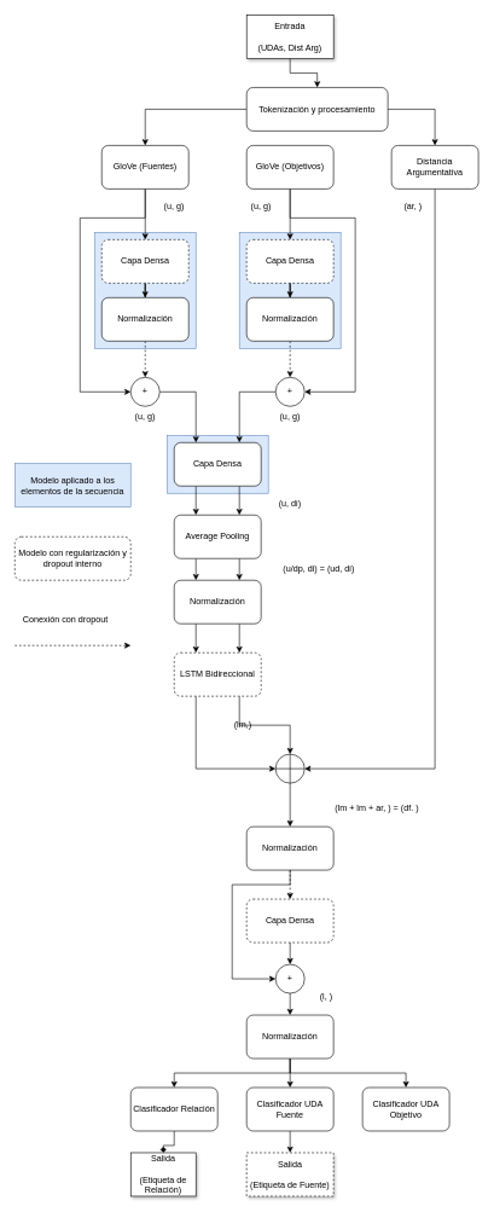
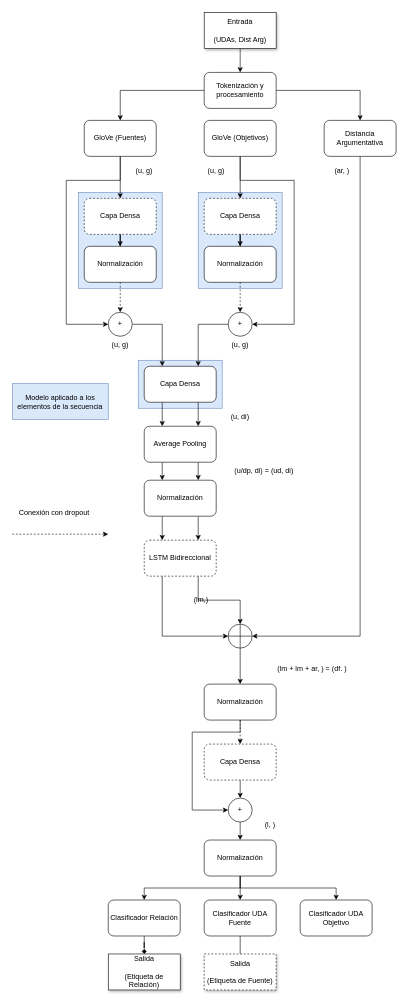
  <mxCell id="0" />
  <mxCell id="1" parent="0" />
  <mxCell id="2" value="" style="rounded=0;whiteSpace=wrap;shadow=0;sketch=0;fillColor=#dae8fc;strokeColor=#6c8ebf;" parent="1" vertex="1"><mxGeometry x="230" y="600" width="140" height="80" as="geometry" /></mxCell>
  <mxCell id="3" value="" style="rounded=0;whiteSpace=wrap;shadow=0;sketch=0;fillColor=#dae8fc;strokeColor=#6c8ebf;" parent="1" vertex="1"><mxGeometry x="330" y="320" width="140" height="160" as="geometry" /></mxCell>
  <mxCell id="4" value="" style="rounded=0;whiteSpace=wrap;shadow=0;sketch=0;fillColor=#dae8fc;strokeColor=#6c8ebf;" parent="1" vertex="1"><mxGeometry x="130" y="320" width="140" height="160" as="geometry" /></mxCell>
  <mxCell id="5" value="" style="edgeStyle=orthogonalEdgeStyle;rounded=0;jumpStyle=gap;orthogonalLoop=1;jettySize=auto;exitX=0.5;exitY=1;exitDx=0;exitDy=0;strokeColor=default;" parent="1" source="6" target="9" edge="1"><mxGeometry relative="1" as="geometry" /></mxCell>
  <mxCell id="6" value="Entrada &#10;&#10;(UDAs, Dist Arg)" style="rounded=0;whiteSpace=wrap;shadow=1;sketch=0;" parent="1" vertex="1"><mxGeometry x="340" width="120" height="60" as="geometry" y="20" /></mxCell>
  <mxCell id="7" value="" style="edgeStyle=orthogonalEdgeStyle;rounded=0;jumpStyle=gap;orthogonalLoop=1;jettySize=auto;exitX=0;exitY=0.5;exitDx=0;exitDy=0;entryX=0.5;entryY=0;entryDx=0;entryDy=0;strokeColor=default;" parent="1" source="9" target="14" edge="1"><mxGeometry relative="1" as="geometry" /></mxCell>
  <mxCell id="8" value="" style="edgeStyle=orthogonalEdgeStyle;rounded=0;jumpStyle=gap;orthogonalLoop=1;jettySize=auto;exitX=1;exitY=0.5;exitDx=0;exitDy=0;entryX=0.5;entryY=0;entryDx=0;entryDy=0;strokeColor=default;" parent="1" source="9" target="11" edge="1"><mxGeometry relative="1" as="geometry" /></mxCell>
- <mxCell id="9" value="Tokenización y procesamiento" style="rounded=1;whiteSpace=wrap;shadow=0;sketch=0;" parent="1" vertex="1"><mxGeometry x="340" y="120" width="195" height="60" as="geometry" /></mxCell>
+ <mxCell id="9" value="Tokenización y procesamiento" style="rounded=1;whiteSpace=wrap;shadow=0;sketch=0;" parent="1" vertex="1"><mxGeometry x="340" y="120" width="120" height="60" as="geometry" /></mxCell>
  <mxCell id="10" value="" style="edgeStyle=orthogonalEdgeStyle;rounded=0;jumpStyle=gap;orthogonalLoop=1;jettySize=auto;exitX=0.5;exitY=1;exitDx=0;exitDy=0;entryX=1;entryY=0.5;entryDx=0;entryDy=0;entryPerimeter=0;strokeColor=default;" parent="1" source="11" target="43" edge="1"><mxGeometry relative="1" as="geometry" /></mxCell>
  <mxCell id="11" value="Distancia Argumentativa" style="rounded=1;whiteSpace=wrap;shadow=0;sketch=0;" parent="1" vertex="1"><mxGeometry x="540" y="200" width="120" height="60" as="geometry" /></mxCell>
  <mxCell id="12" value="" style="edgeStyle=orthogonalEdgeStyle;rounded=0;jumpStyle=gap;orthogonalLoop=1;jettySize=auto;strokeColor=default;" parent="1" source="14" target="19" edge="1"><mxGeometry relative="1" as="geometry" /></mxCell>
  <mxCell id="13" value="" style="edgeStyle=orthogonalEdgeStyle;rounded=0;jumpStyle=gap;orthogonalLoop=1;jettySize=auto;exitX=0.5;exitY=1;exitDx=0;exitDy=0;strokeColor=default;entryX=0;entryY=0.5;entryDx=0;entryDy=0;" parent="1" source="14" target="27" edge="1"><mxGeometry relative="1" as="geometry"><mxPoint x="100" y="540" as="targetPoint" /><Array as="points"><mxPoint x="200" y="300" /><mxPoint x="110" y="300" /><mxPoint x="110" y="540" /></Array></mxGeometry></mxCell>
  <mxCell id="14" value="GloVe (Fuentes)" style="rounded=1;whiteSpace=wrap;shadow=0;sketch=0;" parent="1" vertex="1"><mxGeometry x="140" y="200" width="120" height="60" as="geometry" /></mxCell>
  <mxCell id="15" value="" style="edgeStyle=orthogonalEdgeStyle;rounded=0;jumpStyle=gap;orthogonalLoop=1;jettySize=auto;strokeColor=default;" parent="1" source="17" target="23" edge="1"><mxGeometry relative="1" as="geometry" /></mxCell>
  <mxCell id="16" value="" style="edgeStyle=orthogonalEdgeStyle;rounded=0;jumpStyle=gap;orthogonalLoop=1;jettySize=auto;exitX=0.5;exitY=1;exitDx=0;exitDy=0;strokeColor=default;entryX=1;entryY=0.5;entryDx=0;entryDy=0;" parent="1" source="17" target="29" edge="1"><mxGeometry relative="1" as="geometry"><mxPoint x="510" y="510" as="targetPoint" /><Array as="points"><mxPoint x="400" y="300" /><mxPoint x="490" y="300" /><mxPoint x="490" y="540" /></Array></mxGeometry></mxCell>
  <mxCell id="17" value="GloVe (Objetivos)" style="rounded=1;whiteSpace=wrap;shadow=0;sketch=0;" parent="1" vertex="1"><mxGeometry x="340" y="200" width="120" height="60" as="geometry" /></mxCell>
  <mxCell id="18" value="" style="edgeStyle=orthogonalEdgeStyle;rounded=0;jumpStyle=gap;orthogonalLoop=1;jettySize=auto;strokeColor=default;" parent="1" source="19" target="21" edge="1"><mxGeometry relative="1" as="geometry" /></mxCell>
  <mxCell id="19" value="Capa Densa" style="rounded=1;whiteSpace=wrap;shadow=0;sketch=0;dashed=1;" parent="1" vertex="1"><mxGeometry x="140" y="330" width="120" height="60" as="geometry" /></mxCell>
  <mxCell id="20" value="" style="edgeStyle=orthogonalEdgeStyle;rounded=0;jumpStyle=gap;orthogonalLoop=1;jettySize=auto;exitX=0.5;exitY=1;exitDx=0;exitDy=0;strokeColor=default;dashed=1;" parent="1" source="21" target="27" edge="1"><mxGeometry relative="1" as="geometry" /></mxCell>
  <mxCell id="21" value="Normalización" style="rounded=1;whiteSpace=wrap;shadow=0;sketch=0;" parent="1" vertex="1"><mxGeometry x="140" y="410" width="120" height="60" as="geometry" /></mxCell>
  <mxCell id="22" value="" style="edgeStyle=orthogonalEdgeStyle;rounded=0;jumpStyle=gap;orthogonalLoop=1;jettySize=auto;strokeColor=default;" parent="1" source="23" target="25" edge="1"><mxGeometry relative="1" as="geometry" /></mxCell>
  <mxCell id="23" value="Capa Densa" style="rounded=1;whiteSpace=wrap;shadow=0;sketch=0;dashed=1;" parent="1" vertex="1"><mxGeometry x="340" y="330" width="120" height="60" as="geometry" /></mxCell>
  <mxCell id="24" value="" style="edgeStyle=orthogonalEdgeStyle;rounded=0;jumpStyle=gap;orthogonalLoop=1;jettySize=auto;exitX=0.5;exitY=1;exitDx=0;exitDy=0;strokeColor=default;dashed=1;" parent="1" source="25" target="29" edge="1"><mxGeometry relative="1" as="geometry" /></mxCell>
  <mxCell id="25" value="Normalización" style="rounded=1;whiteSpace=wrap;shadow=0;sketch=0;" parent="1" vertex="1"><mxGeometry x="340" y="410" width="120" height="60" as="geometry" /></mxCell>
  <mxCell id="26" value="" style="edgeStyle=orthogonalEdgeStyle;rounded=0;jumpStyle=gap;orthogonalLoop=1;jettySize=auto;exitX=1;exitY=0.5;exitDx=0;exitDy=0;entryX=0.25;entryY=0;entryDx=0;entryDy=0;strokeColor=default;" parent="1" source="27" target="32" edge="1"><mxGeometry relative="1" as="geometry" /></mxCell>
  <mxCell id="27" value="+" style="ellipse;whiteSpace=wrap;aspect=fixed;rounded=0;shadow=0;sketch=0;" parent="1" vertex="1"><mxGeometry x="180" y="520" width="40" height="40" as="geometry" /></mxCell>
  <mxCell id="28" value="" style="edgeStyle=orthogonalEdgeStyle;rounded=0;jumpStyle=gap;orthogonalLoop=1;jettySize=auto;exitX=0;exitY=0.5;exitDx=0;exitDy=0;entryX=0.75;entryY=0;entryDx=0;entryDy=0;strokeColor=default;" parent="1" source="29" target="32" edge="1"><mxGeometry relative="1" as="geometry" /></mxCell>
  <mxCell id="29" value="+" style="ellipse;whiteSpace=wrap;aspect=fixed;rounded=0;shadow=0;sketch=0;" parent="1" vertex="1"><mxGeometry x="380" y="520" width="40" height="40" as="geometry" /></mxCell>
  <mxCell id="30" value="" style="edgeStyle=orthogonalEdgeStyle;rounded=0;jumpStyle=gap;orthogonalLoop=1;jettySize=auto;exitX=0.25;exitY=1;exitDx=0;exitDy=0;entryX=0.25;entryY=0;entryDx=0;entryDy=0;strokeColor=default;" parent="1" source="32" target="35" edge="1"><mxGeometry relative="1" as="geometry" /></mxCell>
  <mxCell id="31" value="" style="edgeStyle=orthogonalEdgeStyle;rounded=0;jumpStyle=gap;orthogonalLoop=1;jettySize=auto;exitX=0.75;exitY=1;exitDx=0;exitDy=0;entryX=0.75;entryY=0;entryDx=0;entryDy=0;strokeColor=default;" parent="1" source="32" target="35" edge="1"><mxGeometry relative="1" as="geometry" /></mxCell>
  <mxCell id="32" value="Capa Densa" style="rounded=1;whiteSpace=wrap;shadow=0;sketch=0;" parent="1" vertex="1"><mxGeometry x="240" y="610" width="120" height="60" as="geometry" /></mxCell>
  <mxCell id="33" value="" style="edgeStyle=orthogonalEdgeStyle;rounded=0;jumpStyle=gap;orthogonalLoop=1;jettySize=auto;exitX=0.25;exitY=1;exitDx=0;exitDy=0;entryX=0.25;entryY=0;entryDx=0;entryDy=0;strokeColor=default;" parent="1" source="35" target="38" edge="1"><mxGeometry relative="1" as="geometry" /></mxCell>
  <mxCell id="34" value="" style="edgeStyle=orthogonalEdgeStyle;rounded=0;jumpStyle=gap;orthogonalLoop=1;jettySize=auto;exitX=0.75;exitY=1;exitDx=0;exitDy=0;entryX=0.75;entryY=0;entryDx=0;entryDy=0;strokeColor=default;" parent="1" source="35" target="38" edge="1"><mxGeometry relative="1" as="geometry" /></mxCell>
  <mxCell id="35" value="Average Pooling" style="rounded=1;whiteSpace=wrap;shadow=0;sketch=0;" parent="1" vertex="1"><mxGeometry x="240" y="710" width="120" height="60" as="geometry" /></mxCell>
  <mxCell id="36" value="" style="edgeStyle=orthogonalEdgeStyle;rounded=0;jumpStyle=gap;orthogonalLoop=1;jettySize=auto;exitX=0.25;exitY=1;exitDx=0;exitDy=0;entryX=0.25;entryY=0;entryDx=0;entryDy=0;strokeColor=default;" parent="1" source="38" target="41" edge="1"><mxGeometry relative="1" as="geometry" /></mxCell>
  <mxCell id="37" value="" style="edgeStyle=orthogonalEdgeStyle;rounded=0;jumpStyle=gap;orthogonalLoop=1;jettySize=auto;exitX=0.75;exitY=1;exitDx=0;exitDy=0;entryX=0.75;entryY=0;entryDx=0;entryDy=0;strokeColor=default;" parent="1" source="38" target="41" edge="1"><mxGeometry relative="1" as="geometry" /></mxCell>
  <mxCell id="38" value="Normalización" style="rounded=1;whiteSpace=wrap;shadow=0;sketch=0;" parent="1" vertex="1"><mxGeometry x="240" y="800" width="120" height="60" as="geometry" /></mxCell>
  <mxCell id="39" value="" style="edgeStyle=orthogonalEdgeStyle;rounded=0;jumpStyle=gap;orthogonalLoop=1;jettySize=auto;exitX=0.25;exitY=1;exitDx=0;exitDy=0;entryX=0;entryY=0.5;entryDx=0;entryDy=0;strokeColor=default;entryPerimeter=0;" parent="1" source="41" target="43" edge="1"><mxGeometry relative="1" as="geometry"><mxPoint x="270" y="1000" as="targetPoint" /></mxGeometry></mxCell>
  <mxCell id="40" value="" style="edgeStyle=orthogonalEdgeStyle;rounded=0;jumpStyle=gap;orthogonalLoop=1;jettySize=auto;exitX=0.75;exitY=1;exitDx=0;exitDy=0;entryX=0.5;entryY=0;entryDx=0;entryDy=0;strokeColor=default;entryPerimeter=0;" parent="1" source="41" target="43" edge="1"><mxGeometry relative="1" as="geometry"><mxPoint x="330" y="1000" as="targetPoint" /></mxGeometry></mxCell>
  <mxCell id="41" value="LSTM Bidireccional" style="rounded=1;whiteSpace=wrap;shadow=0;sketch=0;dashed=1;" parent="1" vertex="1"><mxGeometry x="240" y="900" width="120" height="60" as="geometry" /></mxCell>
  <mxCell id="42" value="" style="edgeStyle=orthogonalEdgeStyle;rounded=0;jumpStyle=gap;orthogonalLoop=1;jettySize=auto;exitX=0.5;exitY=1;exitDx=0;exitDy=0;exitPerimeter=0;entryX=0.5;entryY=0;entryDx=0;entryDy=0;strokeColor=default;" parent="1" source="43" target="48" edge="1"><mxGeometry relative="1" as="geometry" /></mxCell>
  <mxCell id="43" value="" style="verticalLabelPosition=bottom;verticalAlign=top;shape=mxgraph.flowchart.summing_function;rounded=0;shadow=0;sketch=0;" parent="1" vertex="1"><mxGeometry x="380" y="1040" width="40" height="40" as="geometry" /></mxCell>
  <mxCell id="44" value="" style="edgeStyle=orthogonalEdgeStyle;rounded=0;jumpStyle=gap;orthogonalLoop=1;jettySize=auto;exitX=0.5;exitY=1;exitDx=0;exitDy=0;entryX=0.5;entryY=0;entryDx=0;entryDy=0;strokeColor=default;" parent="1" source="45" target="50" edge="1"><mxGeometry relative="1" as="geometry" /></mxCell>
  <mxCell id="45" value="Capa Densa" style="rounded=1;whiteSpace=wrap;shadow=0;sketch=0;dashed=1;" parent="1" vertex="1"><mxGeometry x="340" y="1240" width="120" height="60" as="geometry" /></mxCell>
  <mxCell id="46" value="" style="edgeStyle=orthogonalEdgeStyle;rounded=0;jumpStyle=gap;orthogonalLoop=1;jettySize=auto;exitX=0.5;exitY=1;exitDx=0;exitDy=0;entryX=0.5;entryY=0;entryDx=0;entryDy=0;strokeColor=default;dashed=1;" parent="1" source="48" target="45" edge="1"><mxGeometry relative="1" as="geometry" /></mxCell>
  <mxCell id="47" value="" style="edgeStyle=orthogonalEdgeStyle;rounded=0;jumpStyle=gap;orthogonalLoop=1;jettySize=auto;exitX=0.5;exitY=1;exitDx=0;exitDy=0;strokeColor=default;entryX=0;entryY=0.5;entryDx=0;entryDy=0;" parent="1" source="48" target="50" edge="1"><mxGeometry relative="1" as="geometry"><mxPoint x="370" y="1330" as="targetPoint" /><Array as="points"><mxPoint x="400" y="1220" /><mxPoint x="320" y="1220" /><mxPoint x="320" y="1350" /></Array></mxGeometry></mxCell>
  <mxCell id="48" value="Normalización" style="rounded=1;whiteSpace=wrap;shadow=0;sketch=0;" parent="1" vertex="1"><mxGeometry x="340" y="1140" width="120" height="60" as="geometry" /></mxCell>
  <mxCell id="49" value="" style="edgeStyle=orthogonalEdgeStyle;rounded=0;jumpStyle=gap;orthogonalLoop=1;jettySize=auto;exitX=0.5;exitY=1;exitDx=0;exitDy=0;entryX=0.5;entryY=0;entryDx=0;entryDy=0;strokeColor=default;" parent="1" source="50" target="54" edge="1"><mxGeometry relative="1" as="geometry" /></mxCell>
  <mxCell id="50" value="+" style="ellipse;whiteSpace=wrap;aspect=fixed;rounded=0;shadow=0;sketch=0;" parent="1" vertex="1"><mxGeometry x="380" y="1330" width="40" height="40" as="geometry" /></mxCell>
  <mxCell id="51" value="" style="edgeStyle=orthogonalEdgeStyle;rounded=0;jumpStyle=gap;orthogonalLoop=1;jettySize=auto;exitX=0.5;exitY=1;exitDx=0;exitDy=0;entryX=0.5;entryY=0;entryDx=0;entryDy=0;strokeColor=default;" parent="1" source="54" target="56" edge="1"><mxGeometry relative="1" as="geometry" /></mxCell>
  <mxCell id="52" value="" style="edgeStyle=orthogonalEdgeStyle;rounded=0;jumpStyle=gap;orthogonalLoop=1;jettySize=auto;exitX=0.5;exitY=1;exitDx=0;exitDy=0;entryX=0.5;entryY=0;entryDx=0;entryDy=0;strokeColor=default;" parent="1" source="54" target="58" edge="1"><mxGeometry relative="1" as="geometry" /></mxCell>
  <mxCell id="53" value="" style="edgeStyle=orthogonalEdgeStyle;rounded=0;jumpStyle=gap;orthogonalLoop=1;jettySize=auto;exitX=0.5;exitY=1;exitDx=0;exitDy=0;strokeColor=default;" parent="1" source="54" target="59" edge="1"><mxGeometry relative="1" as="geometry" /></mxCell>
  <mxCell id="54" value="Normalización" style="rounded=1;whiteSpace=wrap;shadow=0;sketch=0;" parent="1" vertex="1"><mxGeometry x="340" y="1400" width="120" height="60" as="geometry" /></mxCell>
  <mxCell id="55" value="" style="edgeStyle=orthogonalEdgeStyle;rounded=0;jumpStyle=gap;orthogonalLoop=1;jettySize=auto;exitX=0.5;exitY=1;exitDx=0;exitDy=0;strokeColor=default;endArrow=diamond;" parent="1" source="56" target="60" edge="1"><mxGeometry relative="1" as="geometry" /></mxCell>
  <mxCell id="56" value="Clasificador Relación" style="rounded=1;whiteSpace=wrap;shadow=0;sketch=0;" parent="1" vertex="1"><mxGeometry x="180" y="1500" width="120" height="60" as="geometry" /></mxCell>
- <mxCell id="57" value="" style="edgeStyle=orthogonalEdgeStyle;rounded=0;jumpStyle=gap;orthogonalLoop=1;jettySize=auto;exitX=0.5;exitY=1;exitDx=0;exitDy=0;entryX=0.5;entryY=0;entryDx=0;entryDy=0;strokeColor=default;" parent="1" source="58" target="61" edge="1"><mxGeometry relative="1" as="geometry" /></mxCell>
+ <mxCell id="57" value="" style="edgeStyle=orthogonalEdgeStyle;rounded=0;jumpStyle=gap;orthogonalLoop=1;jettySize=auto;exitX=0.5;exitY=1;exitDx=0;exitDy=0;entryX=0.5;entryY=0;entryDx=0;entryDy=0;strokeColor=default;endArrow=none;" parent="1" source="58" target="61" edge="1"><mxGeometry relative="1" as="geometry" /></mxCell>
  <mxCell id="58" value="Clasificador UDA Fuente" style="rounded=1;whiteSpace=wrap;shadow=0;sketch=0;" parent="1" vertex="1"><mxGeometry x="340" y="1500" width="120" height="60" as="geometry" /></mxCell>
  <mxCell id="59" value="Clasificador UDA Objetivo" style="rounded=1;whiteSpace=wrap;shadow=0;sketch=0;" parent="1" vertex="1"><mxGeometry x="500" y="1500" width="120" height="60" as="geometry" /></mxCell>
- <mxCell id="60" value="Salida &#10;&#10;(Etiqueta de Relación)" style="rounded=0;whiteSpace=wrap;shadow=1;sketch=0;" parent="1" vertex="1"><mxGeometry x="180" y="1590" width="90" height="60" as="geometry" /></mxCell>
+ <mxCell id="60" value="Salida &#10;&#10;(Etiqueta de Relación)" style="rounded=0;whiteSpace=wrap;shadow=1;sketch=0;" parent="1" vertex="1"><mxGeometry x="180" y="1590" width="120" height="60" as="geometry" /></mxCell>
  <mxCell id="61" value="Salida &#10;&#10;(Etiqueta de Fuente)" style="rounded=0;whiteSpace=wrap;shadow=1;sketch=0;dashed=1;" parent="1" vertex="1"><mxGeometry x="340" y="1590" width="120" height="60" as="geometry" /></mxCell>
  <mxCell id="62" value="Modelo aplicado a los elementos de la secuencia" style="rounded=0;whiteSpace=wrap;shadow=0;sketch=0;fillColor=#dae8fc;strokeColor=#6c8ebf;" parent="1" vertex="1"><mxGeometry y="639" width="160" height="60" as="geometry" x="20" /></mxCell>
- <mxCell id="63" value="Modelo con regularización y dropout interno" style="rounded=1;whiteSpace=wrap;shadow=0;sketch=0;dashed=1;" parent="1" vertex="1"><mxGeometry y="740" width="160" height="60" as="geometry" x="20" /></mxCell>
  <mxCell id="64" value="" style="endArrow=classic;rounded=0;strokeColor=default;jumpStyle=gap;dashed=1;" parent="1" edge="1"><mxGeometry width="50" height="50" relative="1" as="geometry"><mxPoint y="890" as="sourcePoint" x="20" /><mxPoint x="180" y="890" as="targetPoint" /></mxGeometry></mxCell>
  <mxCell id="65" value="Conexión con dropout" style="text;strokeColor=none;fillColor=none;align=center;verticalAlign=middle;whiteSpace=wrap;rounded=0;shadow=0;dashed=1;sketch=0;" parent="1" vertex="1"><mxGeometry x="30" y="840" width="120" height="30" as="geometry" /></mxCell>
  <mxCell id="66" value="(u, g)" style="text;strokeColor=none;fillColor=none;align=center;verticalAlign=middle;whiteSpace=wrap;rounded=0;shadow=0;sketch=0;" parent="1" vertex="1"><mxGeometry x="210" y="270" width="60" height="30" as="geometry" /></mxCell>
  <mxCell id="67" value="(u, g)" style="text;strokeColor=none;fillColor=none;align=center;verticalAlign=middle;whiteSpace=wrap;rounded=0;shadow=0;sketch=0;" parent="1" vertex="1"><mxGeometry x="330" y="270" width="60" height="30" as="geometry" /></mxCell>
  <mxCell id="68" value="(ar, )" style="text;strokeColor=none;fillColor=none;align=center;verticalAlign=middle;whiteSpace=wrap;rounded=0;shadow=0;sketch=0;" parent="1" vertex="1"><mxGeometry x="540" y="270" width="60" height="30" as="geometry" /></mxCell>
  <mxCell id="69" value="(u, g)" style="text;strokeColor=none;fillColor=none;align=center;verticalAlign=middle;whiteSpace=wrap;rounded=0;shadow=0;sketch=0;" parent="1" vertex="1"><mxGeometry x="170" y="560" width="60" height="30" as="geometry" /></mxCell>
  <mxCell id="70" value="(u, g)" style="text;strokeColor=none;fillColor=none;align=center;verticalAlign=middle;whiteSpace=wrap;rounded=0;shadow=0;sketch=0;" parent="1" vertex="1"><mxGeometry x="370" y="560" width="60" height="30" as="geometry" /></mxCell>
  <mxCell id="71" value="(u/dp, di) = (ud, di)" style="text;strokeColor=none;fillColor=none;align=center;verticalAlign=middle;whiteSpace=wrap;rounded=0;shadow=0;sketch=0;" parent="1" vertex="1"><mxGeometry x="380" y="769" width="120" height="30" as="geometry" /></mxCell>
  <mxCell id="72" value="(u, di)" style="text;strokeColor=none;fillColor=none;align=center;verticalAlign=middle;whiteSpace=wrap;rounded=0;shadow=0;sketch=0;" parent="1" vertex="1"><mxGeometry x="370" y="680" width="60" height="30" as="geometry" /></mxCell>
  <mxCell id="73" value="&#10;(lm,)&#10;" style="text;strokeColor=none;fillColor=none;align=center;verticalAlign=middle;whiteSpace=wrap;rounded=0;shadow=0;sketch=0;" parent="1" vertex="1"><mxGeometry x="255" y="985" width="160" height="30" as="geometry" /></mxCell>
  <mxCell id="74" value="(lm + lm + ar, ) = (df. )" style="text;strokeColor=none;fillColor=none;align=center;verticalAlign=middle;whiteSpace=wrap;rounded=0;shadow=0;sketch=0;" parent="1" vertex="1"><mxGeometry x="440" y="1100" width="160" height="30" as="geometry" /></mxCell>
  <mxCell id="75" value="(l, )" style="text;strokeColor=none;fillColor=none;align=center;verticalAlign=middle;whiteSpace=wrap;rounded=0;shadow=0;sketch=0;" parent="1" vertex="1"><mxGeometry x="420" y="1360" width="60" height="30" as="geometry" /></mxCell>
